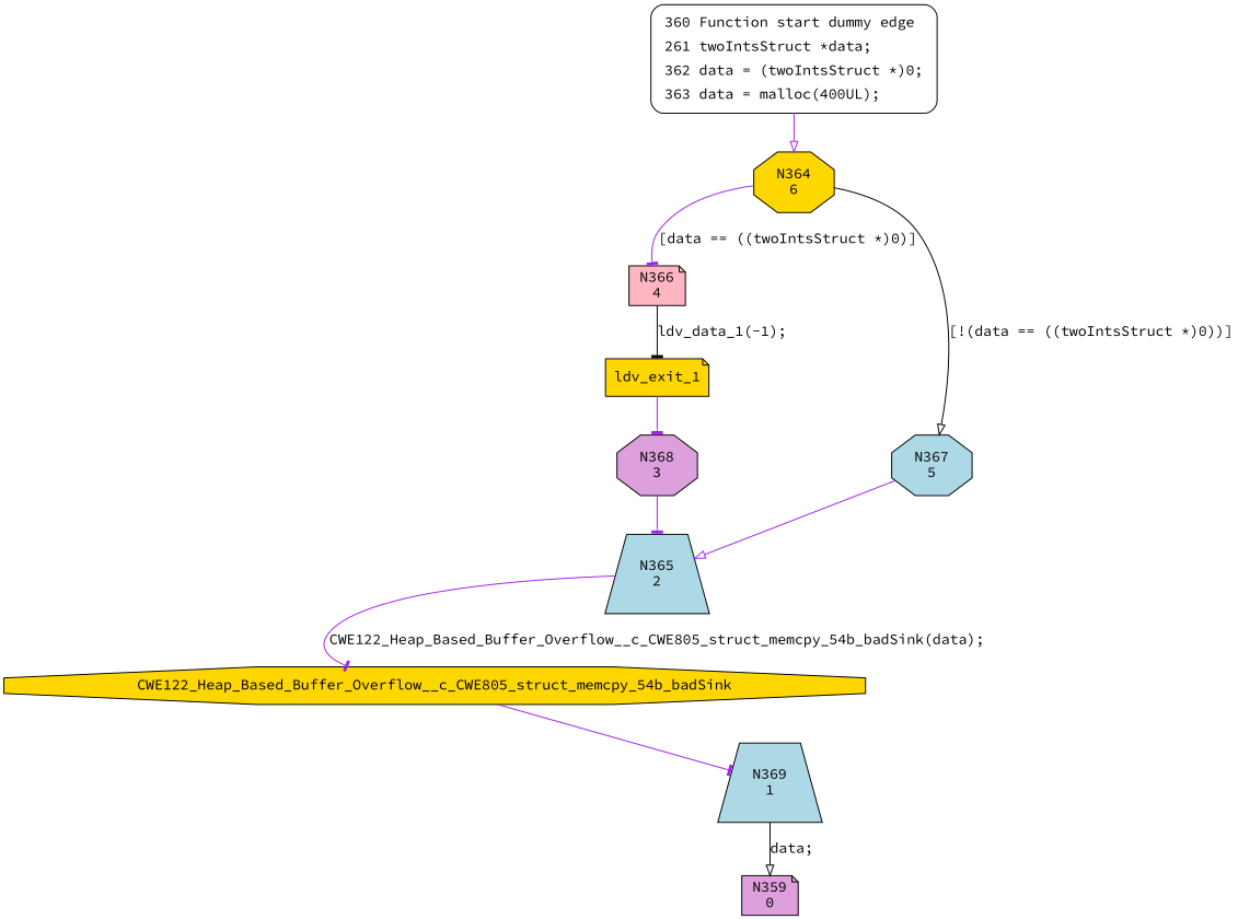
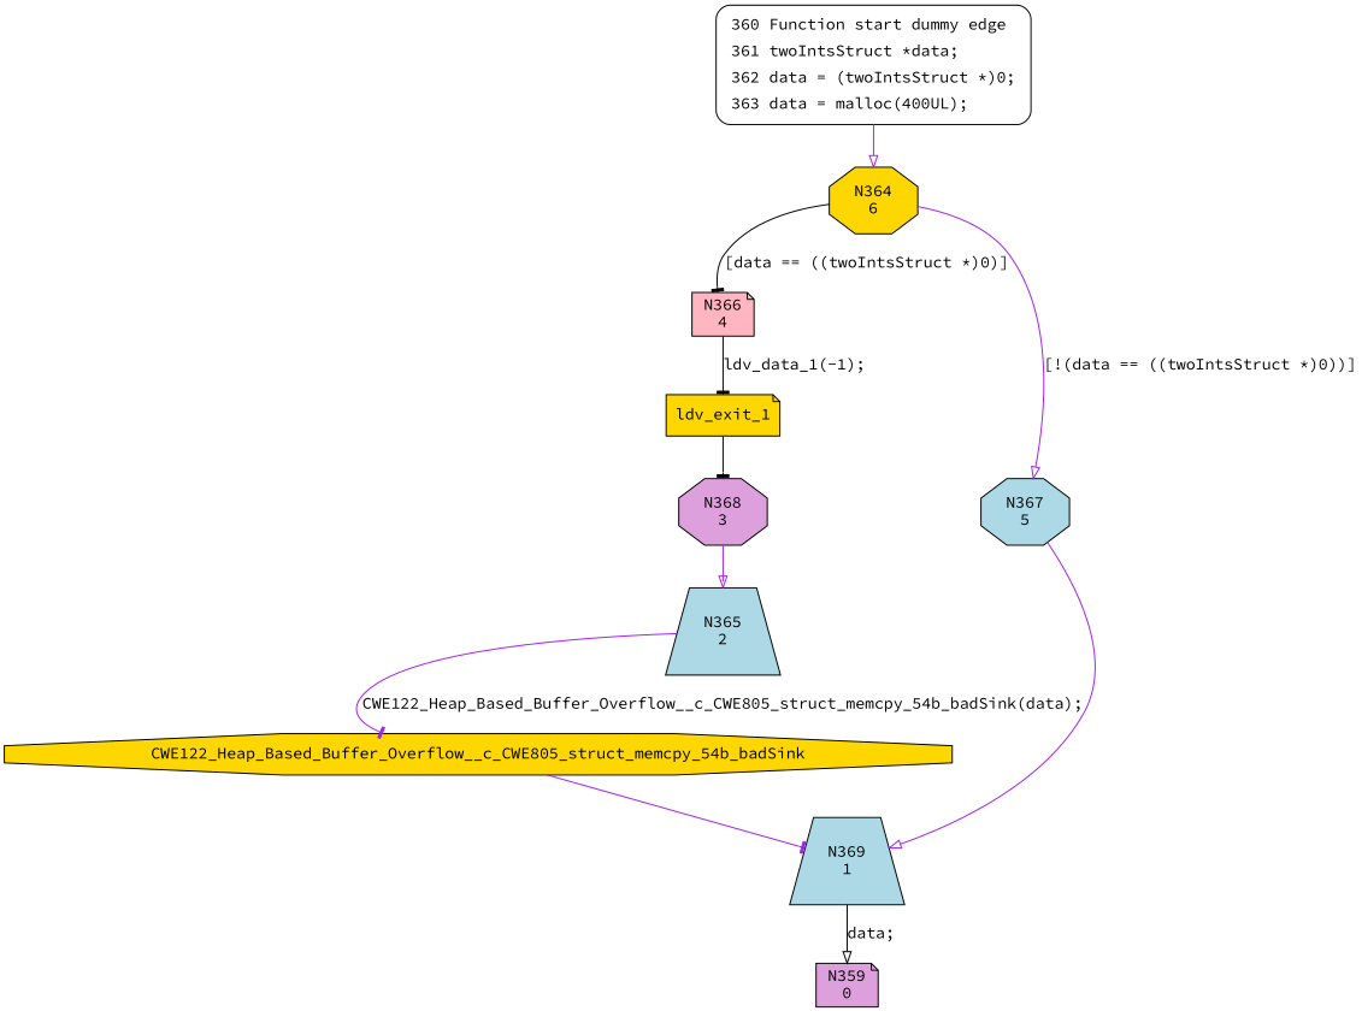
  digraph {
    fontname="Source Code Pro"
    node [fillcolor=gold fontname="Source Code Pro" shape=octagon style=filled]
    edge [arrowhead=tee color=purple fontname="Source Code Pro"]
    n1 [label="N364\n6"]
    n2 [fillcolor=lightpink label="N366\n4" shape=note]
    n3 [fillcolor=lightblue label="N367\n5"]
    n4 [label=ldv_exit_1 shape=note]
    n5 [fillcolor=lightblue label="N365\n2" shape=trapezium]
    n6 [fillcolor=plum label="N368\n3"]
    n7 [label=CWE122_Heap_Based_Buffer_Overflow__c_CWE805_struct_memcpy_54b_badSink]
    n8 [fillcolor=lightblue label="N369\n1" shape=trapezium]
    n9 [fillcolor=plum label="N359\n0" shape=note]
-   n10 [fillcolor=white label=<<table border="0" cellborder="0" cellpadding="3" bgcolor="white"><tr><td align="right">360</td><td align="left">Function start dummy edge</td></tr><tr><td align="right">261</td><td align="left">twoIntsStruct *data;</td></tr><tr><td align="right">362</td><td align="left">data = (twoIntsStruct *)0;</td></tr><tr><td align="right">363</td><td align="left">data = malloc(400UL);</td></tr></table>> penwidth=1 shape=Mrecord style="filled,bold"]
-   n1 -> n2 [label="[data == ((twoIntsStruct *)0)]"]
-   n1 -> n3 [arrowhead=onormal color=black label="[!(data == ((twoIntsStruct *)0))]"]
+   n10 [fillcolor=white label=<<table border="0" cellborder="0" cellpadding="3" bgcolor="white"><tr><td align="right">360</td><td align="left">Function start dummy edge</td></tr><tr><td align="right">361</td><td align="left">twoIntsStruct *data;</td></tr><tr><td align="right">362</td><td align="left">data = (twoIntsStruct *)0;</td></tr><tr><td align="right">363</td><td align="left">data = malloc(400UL);</td></tr></table>> penwidth=1 shape=Mrecord style="filled,bold"]
+   n1 -> n2 [color=black label="[data == ((twoIntsStruct *)0)]"]
+   n1 -> n3 [arrowhead=onormal label="[!(data == ((twoIntsStruct *)0))]"]
    n2 -> n4 [color=black label="ldv_data_1(-1);"]
-   n3 -> n5 [arrowhead=onormal]
-   n4 -> n6
+   n3 -> n8 [arrowhead=onormal]
+   n4 -> n6 [color=black]
    n5 -> n7 [label="CWE122_Heap_Based_Buffer_Overflow__c_CWE805_struct_memcpy_54b_badSink(data);"]
-   n6 -> n5
+   n6 -> n5 [arrowhead=onormal]
    n7 -> n8
    n8 -> n9 [arrowhead=onormal color=black label="data;"]
    n10 -> n1 [arrowhead=onormal]
  }
